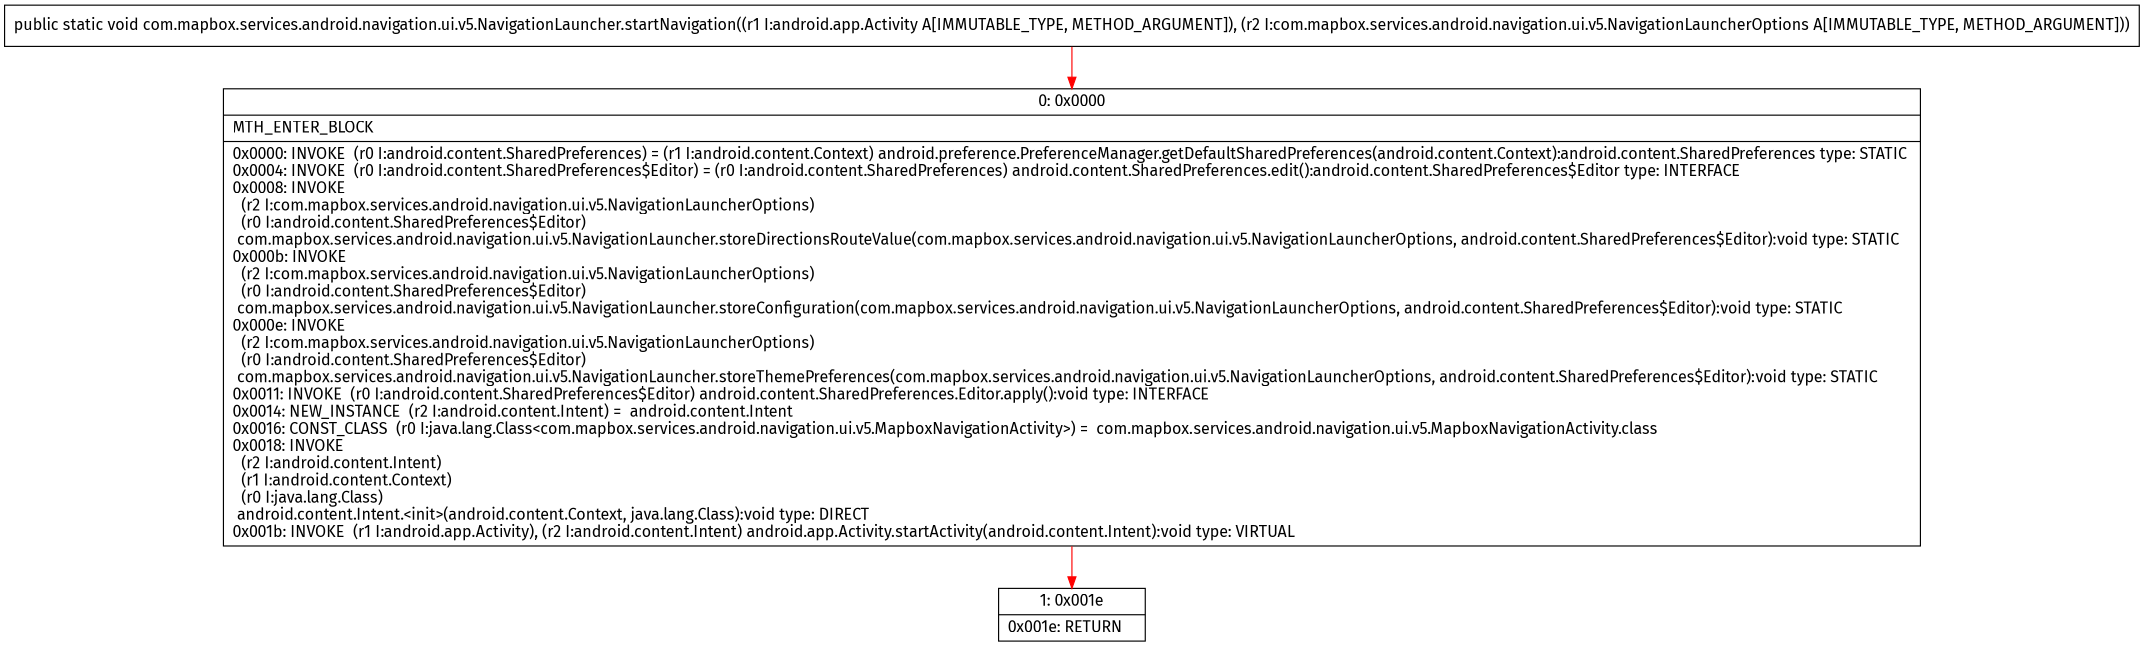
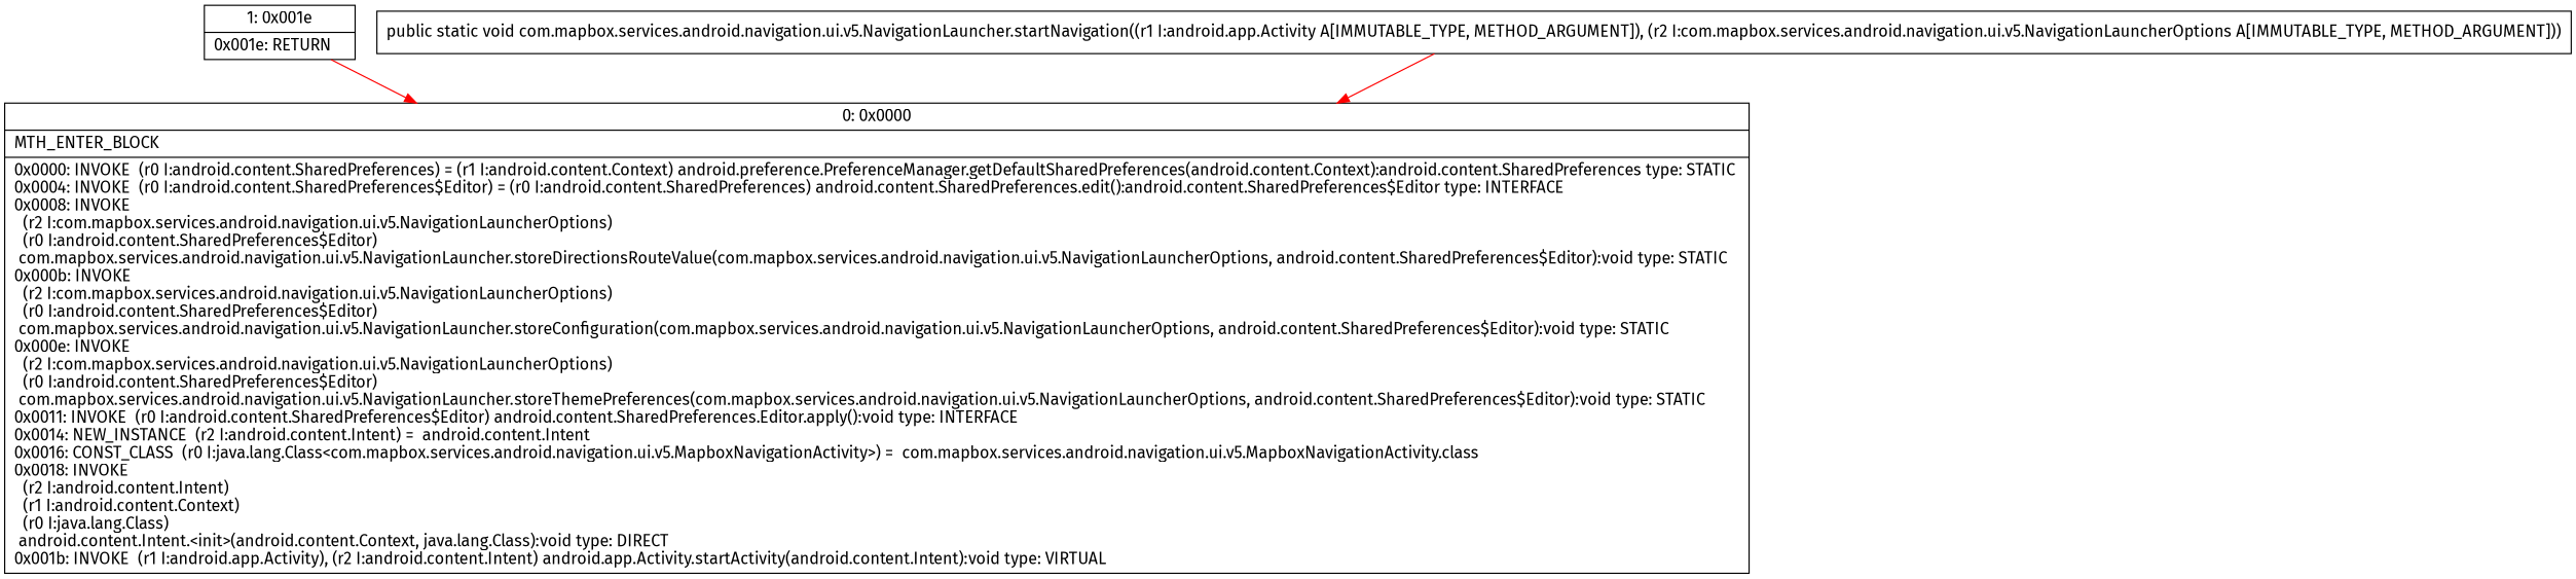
  digraph {
    fontname="Fira Sans"
    node [shape=record fontname="Fira Sans"]
    edge [color=red fontname="Fira Sans"]
    n1 [label="{0\:\ 0x0000|MTH_ENTER_BLOCK\l|0x0000: INVOKE  (r0 I:android.content.SharedPreferences) = (r1 I:android.content.Context) android.preference.PreferenceManager.getDefaultSharedPreferences(android.content.Context):android.content.SharedPreferences type: STATIC \l0x0004: INVOKE  (r0 I:android.content.SharedPreferences$Editor) = (r0 I:android.content.SharedPreferences) android.content.SharedPreferences.edit():android.content.SharedPreferences$Editor type: INTERFACE \l0x0008: INVOKE  \l  (r2 I:com.mapbox.services.android.navigation.ui.v5.NavigationLauncherOptions)\l  (r0 I:android.content.SharedPreferences$Editor)\l com.mapbox.services.android.navigation.ui.v5.NavigationLauncher.storeDirectionsRouteValue(com.mapbox.services.android.navigation.ui.v5.NavigationLauncherOptions, android.content.SharedPreferences$Editor):void type: STATIC \l0x000b: INVOKE  \l  (r2 I:com.mapbox.services.android.navigation.ui.v5.NavigationLauncherOptions)\l  (r0 I:android.content.SharedPreferences$Editor)\l com.mapbox.services.android.navigation.ui.v5.NavigationLauncher.storeConfiguration(com.mapbox.services.android.navigation.ui.v5.NavigationLauncherOptions, android.content.SharedPreferences$Editor):void type: STATIC \l0x000e: INVOKE  \l  (r2 I:com.mapbox.services.android.navigation.ui.v5.NavigationLauncherOptions)\l  (r0 I:android.content.SharedPreferences$Editor)\l com.mapbox.services.android.navigation.ui.v5.NavigationLauncher.storeThemePreferences(com.mapbox.services.android.navigation.ui.v5.NavigationLauncherOptions, android.content.SharedPreferences$Editor):void type: STATIC \l0x0011: INVOKE  (r0 I:android.content.SharedPreferences$Editor) android.content.SharedPreferences.Editor.apply():void type: INTERFACE \l0x0014: NEW_INSTANCE  (r2 I:android.content.Intent) =  android.content.Intent \l0x0016: CONST_CLASS  (r0 I:java.lang.Class\<com.mapbox.services.android.navigation.ui.v5.MapboxNavigationActivity\>) =  com.mapbox.services.android.navigation.ui.v5.MapboxNavigationActivity.class \l0x0018: INVOKE  \l  (r2 I:android.content.Intent)\l  (r1 I:android.content.Context)\l  (r0 I:java.lang.Class)\l android.content.Intent.\<init\>(android.content.Context, java.lang.Class):void type: DIRECT \l0x001b: INVOKE  (r1 I:android.app.Activity), (r2 I:android.content.Intent) android.app.Activity.startActivity(android.content.Intent):void type: VIRTUAL \l}"]
    n2 [label="{1\:\ 0x001e|0x001e: RETURN   \l}"]
    n3 [label="{public static void com.mapbox.services.android.navigation.ui.v5.NavigationLauncher.startNavigation((r1 I:android.app.Activity A[IMMUTABLE_TYPE, METHOD_ARGUMENT]), (r2 I:com.mapbox.services.android.navigation.ui.v5.NavigationLauncherOptions A[IMMUTABLE_TYPE, METHOD_ARGUMENT])) }"]
-   n1 -> n2
+   n2 -> n1
    n3 -> n1
  }
